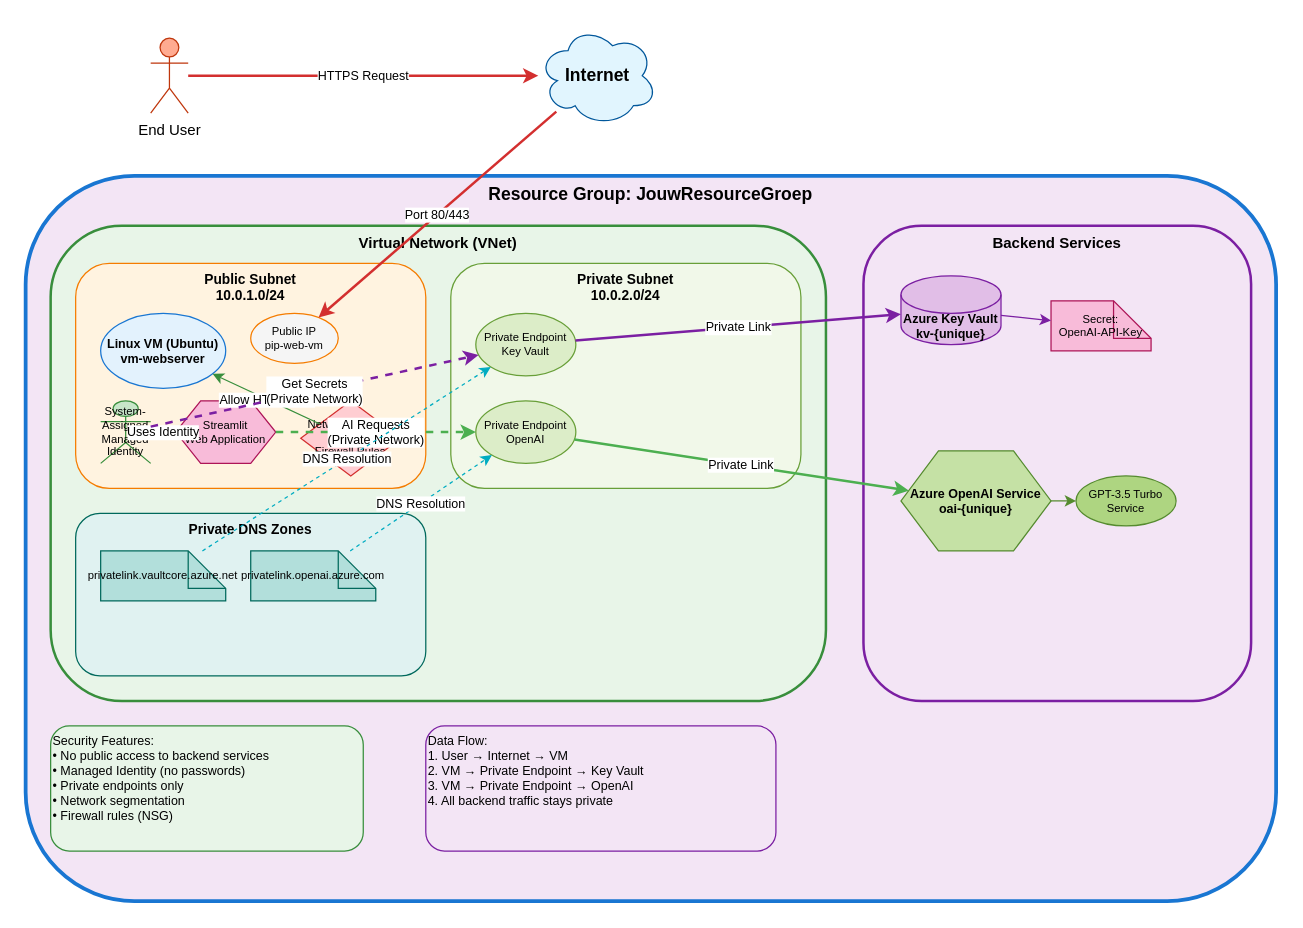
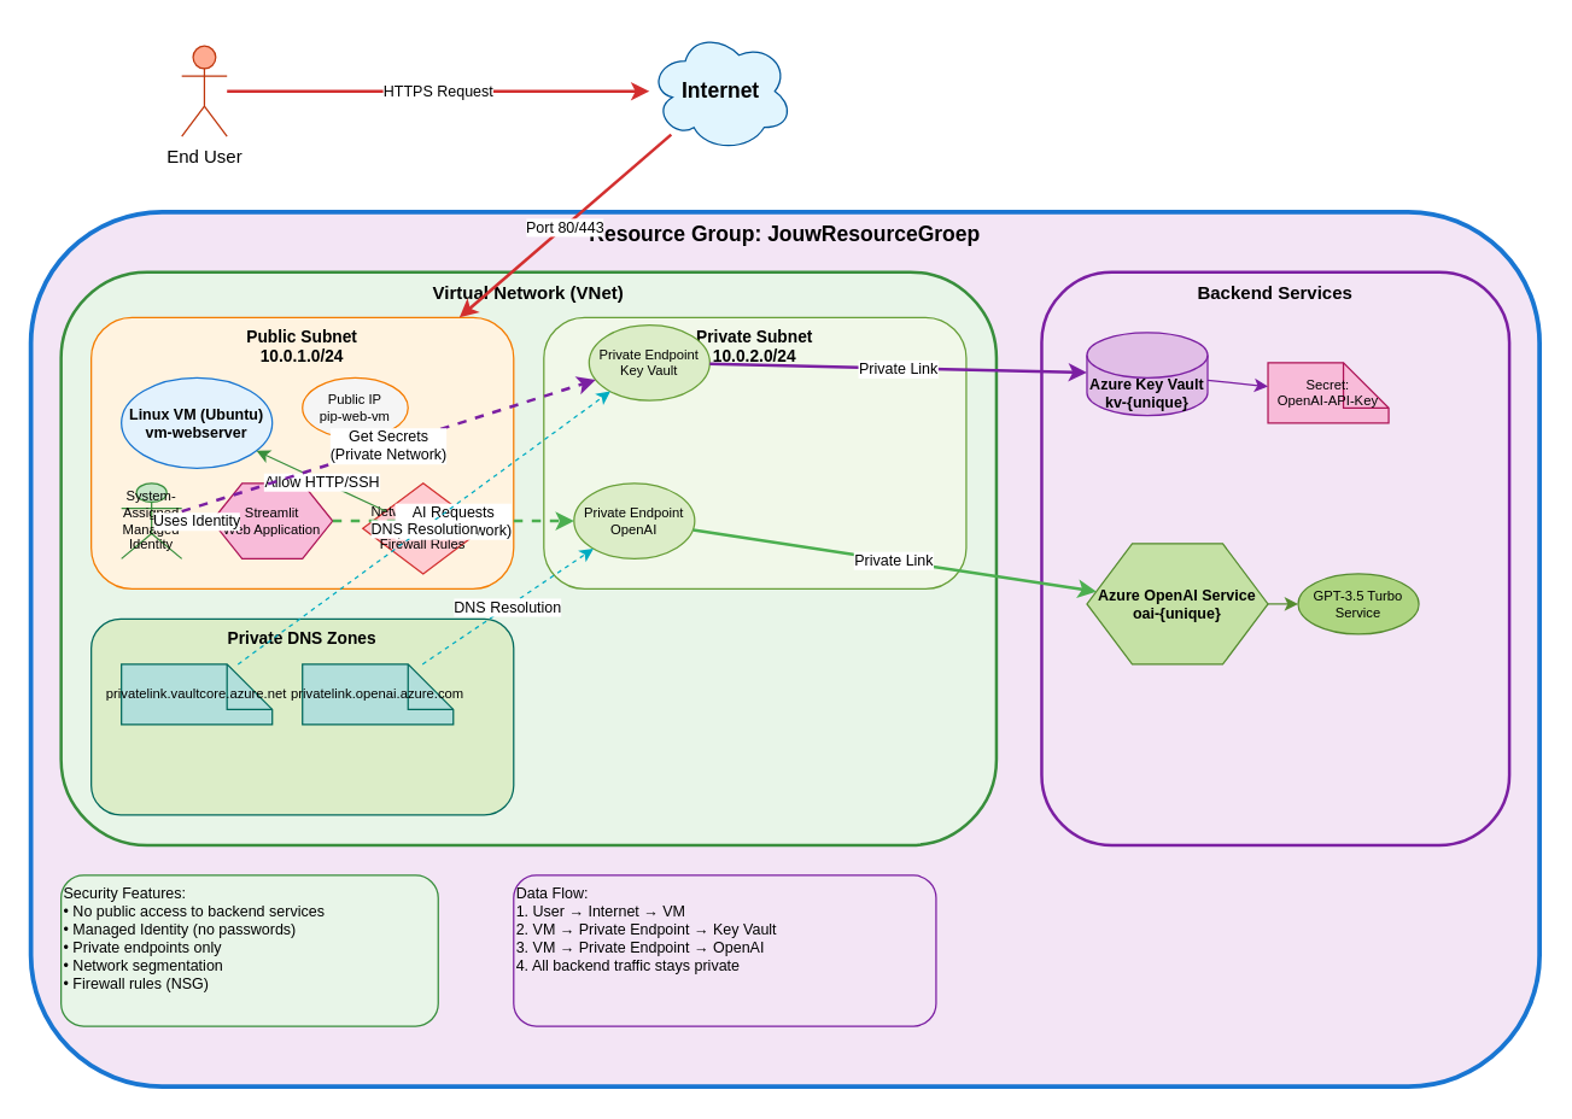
  <mxCell id="0" />
  <mxCell id="1" parent="0" />
  <mxCell id="2" value="Internet" style="ellipse;shape=cloud;whiteSpace=wrap;html=1;fillColor=#E1F5FE;strokeColor=#01579B;fontSize=14;fontStyle=1;" vertex="1" parent="1"><mxGeometry x="430" y="20" width="95" height="80" as="geometry" /></mxCell>
  <mxCell id="3" value="End User" style="shape=umlActor;verticalLabelPosition=bottom;verticalAlign=top;html=1;outlineConnect=0;fillColor=#FFAB91;strokeColor=#BF360C;" vertex="1" parent="1"><mxGeometry x="120" y="30" width="30" height="60" as="geometry" /></mxCell>
  <mxCell id="4" value="Resource Group: JouwResourceGroep" style="rounded=1;whiteSpace=wrap;html=1;fillColor=#F3E5F5;strokeColor=#1976D2;strokeWidth=3;verticalAlign=top;fontSize=14;fontStyle=1;" vertex="1" parent="1"><mxGeometry x="20" y="140" width="1000" height="580" as="geometry" /></mxCell>
  <mxCell id="5" value="Virtual Network (VNet)" style="rounded=1;whiteSpace=wrap;html=1;fillColor=#E8F5E8;strokeColor=#388E3C;strokeWidth=2;verticalAlign=top;fontSize=12;fontStyle=1;" vertex="1" parent="1"><mxGeometry x="40" y="180" width="620" height="380" as="geometry" /></mxCell>
  <mxCell id="6" value="Public Subnet&#10;10.0.1.0/24" style="rounded=1;whiteSpace=wrap;html=1;fillColor=#FFF3E0;strokeColor=#F57C00;verticalAlign=top;fontSize=11;fontStyle=1;" vertex="1" parent="1"><mxGeometry x="60" y="210" width="280" height="180" as="geometry" /></mxCell>
  <mxCell id="7" value="Private Subnet&#10;10.0.2.0/24" style="rounded=1;whiteSpace=wrap;html=1;fillColor=#F1F8E9;strokeColor=#689F38;verticalAlign=top;fontSize=11;fontStyle=1;" vertex="1" parent="1"><mxGeometry x="360" y="210" width="280" height="180" as="geometry" /></mxCell>
  <mxCell id="8" value="Linux VM (Ubuntu)&#10;vm-webserver" style="ellipse;whiteSpace=wrap;html=1;fillColor=#E3F2FD;strokeColor=#1976D2;fontSize=10;fontStyle=1;" vertex="1" parent="1"><mxGeometry x="80" y="250" width="100" height="60" as="geometry" /></mxCell>
  <mxCell id="9" value="Public IP&#10;pip-web-vm" style="ellipse;whiteSpace=wrap;html=1;fillColor=#f5f5f5;strokeColor=#F57C00;fontSize=9;" vertex="1" parent="1"><mxGeometry x="200" y="250" width="70" height="40" as="geometry" /></mxCell>
  <mxCell id="10" value="System-Assigned&#10;Managed Identity" style="shape=umlActor;whiteSpace=wrap;html=1;fillColor=#C8E6C9;strokeColor=#388E3C;fontSize=9;" vertex="1" parent="1"><mxGeometry x="80" y="320" width="40" height="50" as="geometry" /></mxCell>
  <mxCell id="11" value="Streamlit&#10;Web Application" style="shape=hexagon;perimeter=hexagonPerimeter2;whiteSpace=wrap;html=1;fillColor=#F8BBD9;strokeColor=#AD1457;fontSize=9;" vertex="1" parent="1"><mxGeometry x="140" y="320" width="80" height="50" as="geometry" /></mxCell>
  <mxCell id="12" value="Network Security Group&#10;Firewall Rules" style="rhombus;whiteSpace=wrap;html=1;fillColor=#FFCDD2;strokeColor=#D32F2F;fontSize=9;" vertex="1" parent="1"><mxGeometry x="240" y="320" width="80" height="60" as="geometry" /></mxCell>
- <mxCell id="13" value="Private Endpoint&#10;Key Vault" style="ellipse;whiteSpace=wrap;html=1;fillColor=#DCEDC8;strokeColor=#689F38;fontSize=9;" vertex="1" parent="1"><mxGeometry x="380" y="250" width="80" height="50" as="geometry" /></mxCell>
+ <mxCell id="13" value="Private Endpoint&#10;Key Vault" style="ellipse;whiteSpace=wrap;html=1;fillColor=#DCEDC8;strokeColor=#689F38;fontSize=9;" vertex="1" parent="1"><mxGeometry x="390" y="215" width="80" height="50" as="geometry" /></mxCell>
  <mxCell id="14" value="Private Endpoint&#10;OpenAI" style="ellipse;whiteSpace=wrap;html=1;fillColor=#DCEDC8;strokeColor=#689F38;fontSize=9;" vertex="1" parent="1"><mxGeometry x="380" y="320" width="80" height="50" as="geometry" /></mxCell>
- <mxCell id="15" value="Private DNS Zones" style="rounded=1;whiteSpace=wrap;html=1;fillColor=#E0F2F1;strokeColor=#00695C;verticalAlign=top;fontSize=11;fontStyle=1;" vertex="1" parent="1"><mxGeometry x="60" y="410" width="280" height="130" as="geometry" /></mxCell>
+ <mxCell id="15" value="Private DNS Zones" style="rounded=1;whiteSpace=wrap;html=1;fillColor=#dcedc8;strokeColor=#00695C;verticalAlign=top;fontSize=11;fontStyle=1;" vertex="1" parent="1"><mxGeometry x="60" y="410" width="280" height="130" as="geometry" /></mxCell>
  <mxCell id="16" value="privatelink.vaultcore.azure.net" style="shape=note;whiteSpace=wrap;html=1;fillColor=#B2DFDB;strokeColor=#00695C;fontSize=9;" vertex="1" parent="1"><mxGeometry x="80" y="440" width="100" height="40" as="geometry" /></mxCell>
  <mxCell id="17" value="privatelink.openai.azure.com" style="shape=note;whiteSpace=wrap;html=1;fillColor=#B2DFDB;strokeColor=#00695C;fontSize=9;" vertex="1" parent="1"><mxGeometry x="200" y="440" width="100" height="40" as="geometry" /></mxCell>
  <mxCell id="18" value="Backend Services" style="rounded=1;whiteSpace=wrap;html=1;fillColor=#F3E5F5;strokeColor=#7B1FA2;strokeWidth=2;verticalAlign=top;fontSize=12;fontStyle=1;" vertex="1" parent="1"><mxGeometry x="690" y="180" width="310" height="380" as="geometry" /></mxCell>
  <mxCell id="19" value="Azure Key Vault&#10;kv-{unique}" style="shape=cylinder3;whiteSpace=wrap;html=1;boundedLbl=1;backgroundOutline=1;size=15;fillColor=#E1BEE7;strokeColor=#7B1FA2;fontSize=10;fontStyle=1;" vertex="1" parent="1"><mxGeometry x="720" y="220" width="80" height="55" as="geometry" /></mxCell>
  <mxCell id="20" value="Secret:&#10;OpenAI-API-Key" style="shape=note;whiteSpace=wrap;html=1;fillColor=#F8BBD9;strokeColor=#AD1457;fontSize=9;" vertex="1" parent="1"><mxGeometry x="840" y="240" width="80" height="40" as="geometry" /></mxCell>
  <mxCell id="21" value="Azure OpenAI Service&#10;oai-{unique}" style="shape=hexagon;perimeter=hexagonPerimeter2;whiteSpace=wrap;html=1;fillColor=#C5E1A5;strokeColor=#558B2F;fontSize=10;fontStyle=1;" vertex="1" parent="1"><mxGeometry x="720" y="360" width="120" height="80" as="geometry" /></mxCell>
  <mxCell id="22" value="GPT-3.5 Turbo&#10;Service" style="ellipse;whiteSpace=wrap;html=1;fillColor=#AED581;strokeColor=#558B2F;fontSize=9;" vertex="1" parent="1"><mxGeometry x="860" y="380" width="80" height="40" as="geometry" /></mxCell>
  <mxCell id="23" value="Security Features:&#10;• No public access to backend services&#10;• Managed Identity (no passwords)&#10;• Private endpoints only&#10;• Network segmentation&#10;• Firewall rules (NSG)" style="rounded=1;whiteSpace=wrap;html=1;fillColor=#E8F5E8;strokeColor=#388E3C;align=left;verticalAlign=top;fontSize=10;" vertex="1" parent="1"><mxGeometry x="40" y="580" width="250" height="100" as="geometry" /></mxCell>
  <mxCell id="24" value="Data Flow:&#10;1. User → Internet → VM&#10;2. VM → Private Endpoint → Key Vault&#10;3. VM → Private Endpoint → OpenAI&#10;4. All backend traffic stays private" style="rounded=1;whiteSpace=wrap;html=1;fillColor=#F3E5F5;strokeColor=#7B1FA2;align=left;verticalAlign=top;fontSize=10;" vertex="1" parent="1"><mxGeometry x="340" y="580" width="280" height="100" as="geometry" /></mxCell>
  <mxCell id="25" value="HTTPS Request" style="endArrow=classic;html=1;rounded=0;strokeColor=#D32F2F;strokeWidth=2;fontSize=10;" edge="1" parent="1" source="3" target="2"><mxGeometry width="50" height="50" relative="1" as="geometry"><mxPoint x="160" y="60" as="sourcePoint" /><mxPoint x="210" y="10" as="targetPoint" /></mxGeometry></mxCell>
- <mxCell id="26" value="Port 80/443" style="endArrow=classic;html=1;rounded=0;strokeColor=#D32F2F;strokeWidth=2;fontSize=10;" edge="1" parent="1" source="2" target="9"><mxGeometry width="50" height="50" relative="1" as="geometry"><mxPoint x="460" y="100" as="sourcePoint" /><mxPoint x="240" y="250" as="targetPoint" /></mxGeometry></mxCell>
+ <mxCell id="26" value="Port 80/443" style="endArrow=classic;html=1;rounded=0;strokeColor=#D32F2F;strokeWidth=2;fontSize=10;" edge="1" parent="1" source="2" target="6"><mxGeometry width="50" height="50" relative="1" as="geometry"><mxPoint x="460" y="100" as="sourcePoint" /><mxPoint x="240" y="250" as="targetPoint" /></mxGeometry></mxCell>
  <mxCell id="27" value="Allow HTTP/SSH" style="endArrow=classic;html=1;rounded=0;strokeColor=#388E3C;fontSize=10;" edge="1" parent="1" source="12" target="8"><mxGeometry width="50" height="50" relative="1" as="geometry"><mxPoint x="240" y="340" as="sourcePoint" /><mxPoint x="180" y="290" as="targetPoint" /></mxGeometry></mxCell>
  <mxCell id="28" value="Uses Identity" style="endArrow=classic;html=1;rounded=0;strokeColor=#1976D2;fontSize=10;" edge="1" parent="1" source="11" target="10"><mxGeometry width="50" height="50" relative="1" as="geometry"><mxPoint x="140" y="340" as="sourcePoint" /><mxPoint x="120" y="330" as="targetPoint" /></mxGeometry></mxCell>
  <mxCell id="29" value="Get Secrets&#10;(Private Network)" style="endArrow=classic;html=1;rounded=0;strokeColor=#7B1FA2;strokeWidth=2;dashed=1;fontSize=10;" edge="1" parent="1" source="10" target="13"><mxGeometry width="50" height="50" relative="1" as="geometry"><mxPoint x="120" y="340" as="sourcePoint" /><mxPoint x="380" y="280" as="targetPoint" /></mxGeometry></mxCell>
  <mxCell id="30" value="AI Requests&#10;(Private Network)" style="endArrow=classic;html=1;rounded=0;strokeColor=#4CAF50;strokeWidth=2;dashed=1;fontSize=10;" edge="1" parent="1" source="11" target="14"><mxGeometry width="50" height="50" relative="1" as="geometry"><mxPoint x="220" y="345" as="sourcePoint" /><mxPoint x="380" y="345" as="targetPoint" /></mxGeometry></mxCell>
  <mxCell id="31" value="Private Link" style="endArrow=classic;html=1;rounded=0;strokeColor=#7B1FA2;strokeWidth=2;fontSize=10;" edge="1" parent="1" source="13" target="19"><mxGeometry width="50" height="50" relative="1" as="geometry"><mxPoint x="460" y="275" as="sourcePoint" /><mxPoint x="720" y="260" as="targetPoint" /></mxGeometry></mxCell>
  <mxCell id="32" value="Private Link" style="endArrow=classic;html=1;rounded=0;strokeColor=#4CAF50;strokeWidth=2;fontSize=10;" edge="1" parent="1" source="14" target="21"><mxGeometry width="50" height="50" relative="1" as="geometry"><mxPoint x="460" y="345" as="sourcePoint" /><mxPoint x="720" y="400" as="targetPoint" /></mxGeometry></mxCell>
  <mxCell id="33" value="DNS Resolution" style="endArrow=classic;html=1;rounded=0;strokeColor=#00ACC1;dashed=1;fontSize=10;" edge="1" parent="1" source="16" target="13"><mxGeometry width="50" height="50" relative="1" as="geometry"><mxPoint x="180" y="440" as="sourcePoint" /><mxPoint x="380" y="300" as="targetPoint" /></mxGeometry></mxCell>
  <mxCell id="34" value="DNS Resolution" style="endArrow=classic;html=1;rounded=0;strokeColor=#00ACC1;dashed=1;fontSize=10;" edge="1" parent="1" source="17" target="14"><mxGeometry width="50" height="50" relative="1" as="geometry"><mxPoint x="300" y="460" as="sourcePoint" /><mxPoint x="380" y="370" as="targetPoint" /></mxGeometry></mxCell>
  <mxCell id="35" value="" style="endArrow=classic;html=1;rounded=0;strokeColor=#7B1FA2;" edge="1" parent="1" source="19" target="20"><mxGeometry width="50" height="50" relative="1" as="geometry"><mxPoint x="820" y="260" as="sourcePoint" /><mxPoint x="840" y="260" as="targetPoint" /></mxGeometry></mxCell>
  <mxCell id="36" value="" style="endArrow=classic;html=1;rounded=0;strokeColor=#558B2F;" edge="1" parent="1" source="21" target="22"><mxGeometry width="50" height="50" relative="1" as="geometry"><mxPoint x="840" y="400" as="sourcePoint" /><mxPoint x="860" y="400" as="targetPoint" /></mxGeometry></mxCell>
